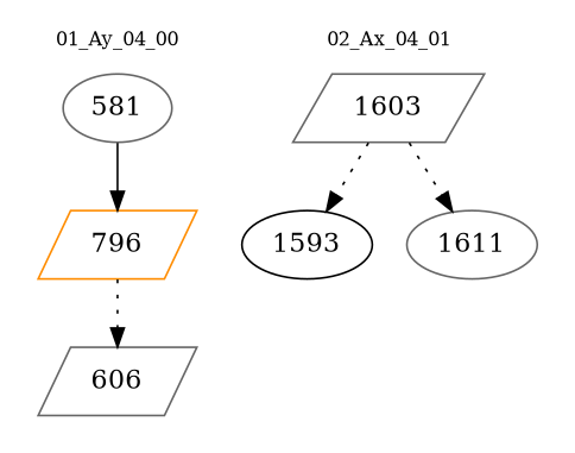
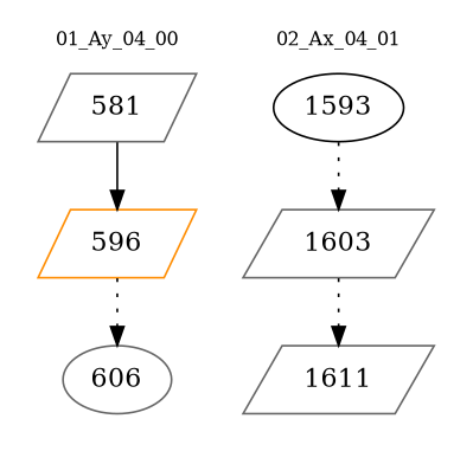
  digraph {
    node [color=gray40 shape=parallelogram]
    edge [color=black style=dotted]
-   n1 [color=darkorange label=796]
-   n2 [label=581 shape=ellipse]
-   n3 [label=606]
+   n1 [color=darkorange label=596]
+   n2 [label=581]
+   n3 [label=606 shape=ellipse]
    n4 [label=1603]
    n5 [color=black label=1593 shape=ellipse]
-   n6 [label=1611 shape=ellipse]
+   n6 [label=1611]
    subgraph cluster_1 {
      color=white
      fontsize=10
      label="01_Ay_04_00"
      n1
      n2
      n3
    }
    subgraph cluster_2 {
      color=white
      fontsize=10
      label="02_Ax_04_01"
      n4
      n5
      n6
    }
    n1 -> n3
    n2 -> n1 [style=solid]
-   n4 -> n5
+   n5 -> n4
    n4 -> n6
  }
